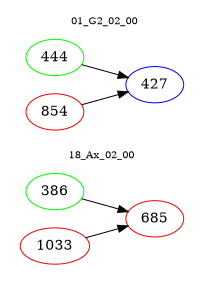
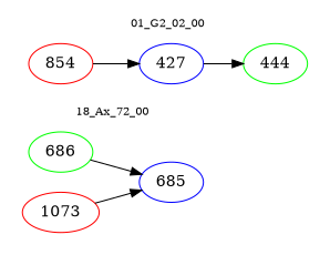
  digraph {
    rankdir=LR
    node [color=green]
    edge [color=black]
-   n1 [label=386]
-   n2 [color=red label=685]
-   n3 [color=red label=1033]
+   n1 [label=686]
+   n2 [color=blue label=685]
+   n3 [color=red label=1073]
    n4 [label=444]
    n5 [color=blue label=427]
    n6 [color=red label=854]
    subgraph cluster_1 {
      color=white
      fontsize=10
-     label="18_Ax_02_00"
+     label="18_Ax_72_00"
      n1
      n2
      n3
    }
    subgraph cluster_2 {
      color=white
      fontsize=10
      label="01_G2_02_00"
      n4
      n5
      n6
    }
    n1 -> n2
    n3 -> n2
-   n4 -> n5
+   n5 -> n4
    n6 -> n5
  }
